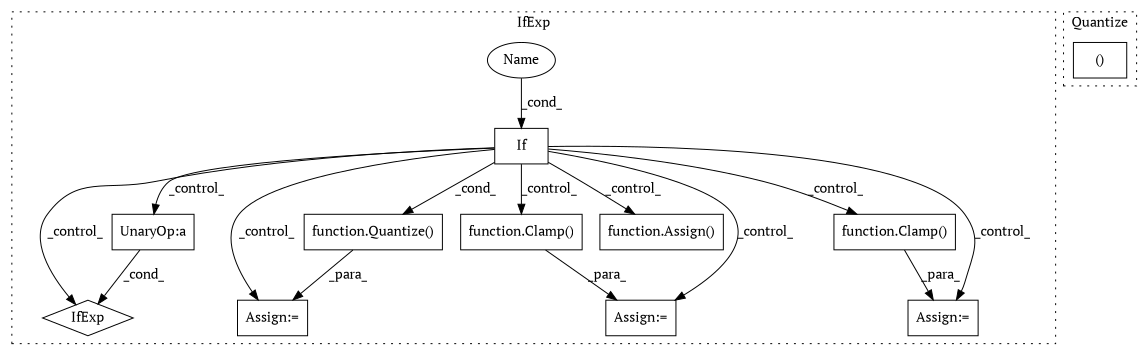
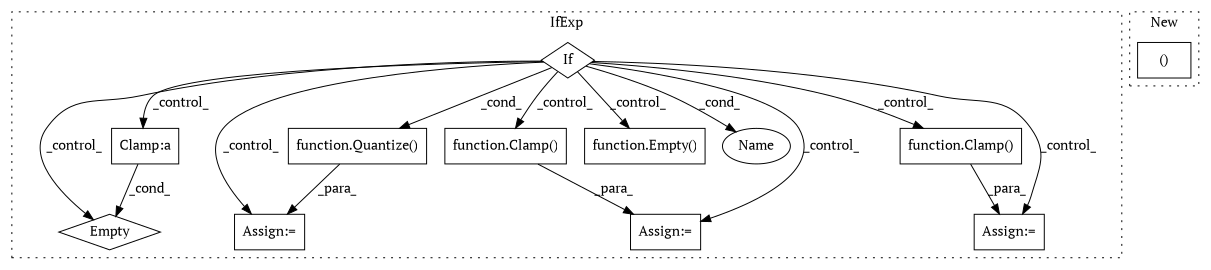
  digraph {
    fontname="PT Serif"
    node [a=75 fontname="PT Serif" l=3 shape=box]
    edge [fontname="PT Serif"]
    n1 [l=66 label="function.Quantize()" s=19220]
-   n2 [a=96 l="3,14" label=If s="19175,19190"]
+   n2 [a=96 l="3,14" label=If s="19175,19190" shape=diamond]
    n3 [l=52 label="function.Clamp()" s=19386]
-   n4 [a=61 l=8 label="UnaryOp:a" s=19329]
+   n4 [a=61 l=8 label="Clamp:a" s=19329]
    n5 [l=30 label="function.Clamp()" s=19739]
-   n6 [a=51 l="4,6" label=IfExp s="19325,19337" shape=diamond]
-   n7 [l=7 label="function.Assign()" s=19665]
+   n6 [a=51 l="4,6" label=Empty s="19325,19337" shape=diamond]
+   n7 [l=7 label="function.Empty()" s=19665]
    n8 [a=87 l=12 label=Name s=19178 shape=ellipse]
    n9 [a=68 label="Assign:=" s=19736]
    n10 [a=68 label="Assign:=" s=19217]
    n11 [a=68 label="Assign:=" s=19383]
    n12 [a=54 l=12 label="()" s=20096]
    subgraph cluster_1 {
      label=IfExp
      style=dotted
      n1
      n2
      n3
      n4
      n5
      n6
      n7
      n8
      n9
      n10
      n11
    }
    subgraph cluster_2 {
-     label=Quantize
+     label=New
      style=dotted
      n12
    }
    n1 -> n10 [label=_para_]
    n2 -> n1 [label=_cond_]
    n2 -> n3 [label=_control_]
    n2 -> n4 [label=_control_]
    n2 -> n5 [label=_control_]
    n2 -> n6 [label=_control_]
    n2 -> n7 [label=_control_]
    n2 -> n9 [label=_control_]
    n2 -> n10 [label=_control_]
    n2 -> n11 [label=_control_]
    n3 -> n11 [label=_para_]
    n4 -> n6 [label=_cond_]
    n5 -> n9 [label=_para_]
-   n8 -> n2 [label=_cond_]
+   n2 -> n8 [label=_cond_]
  }
